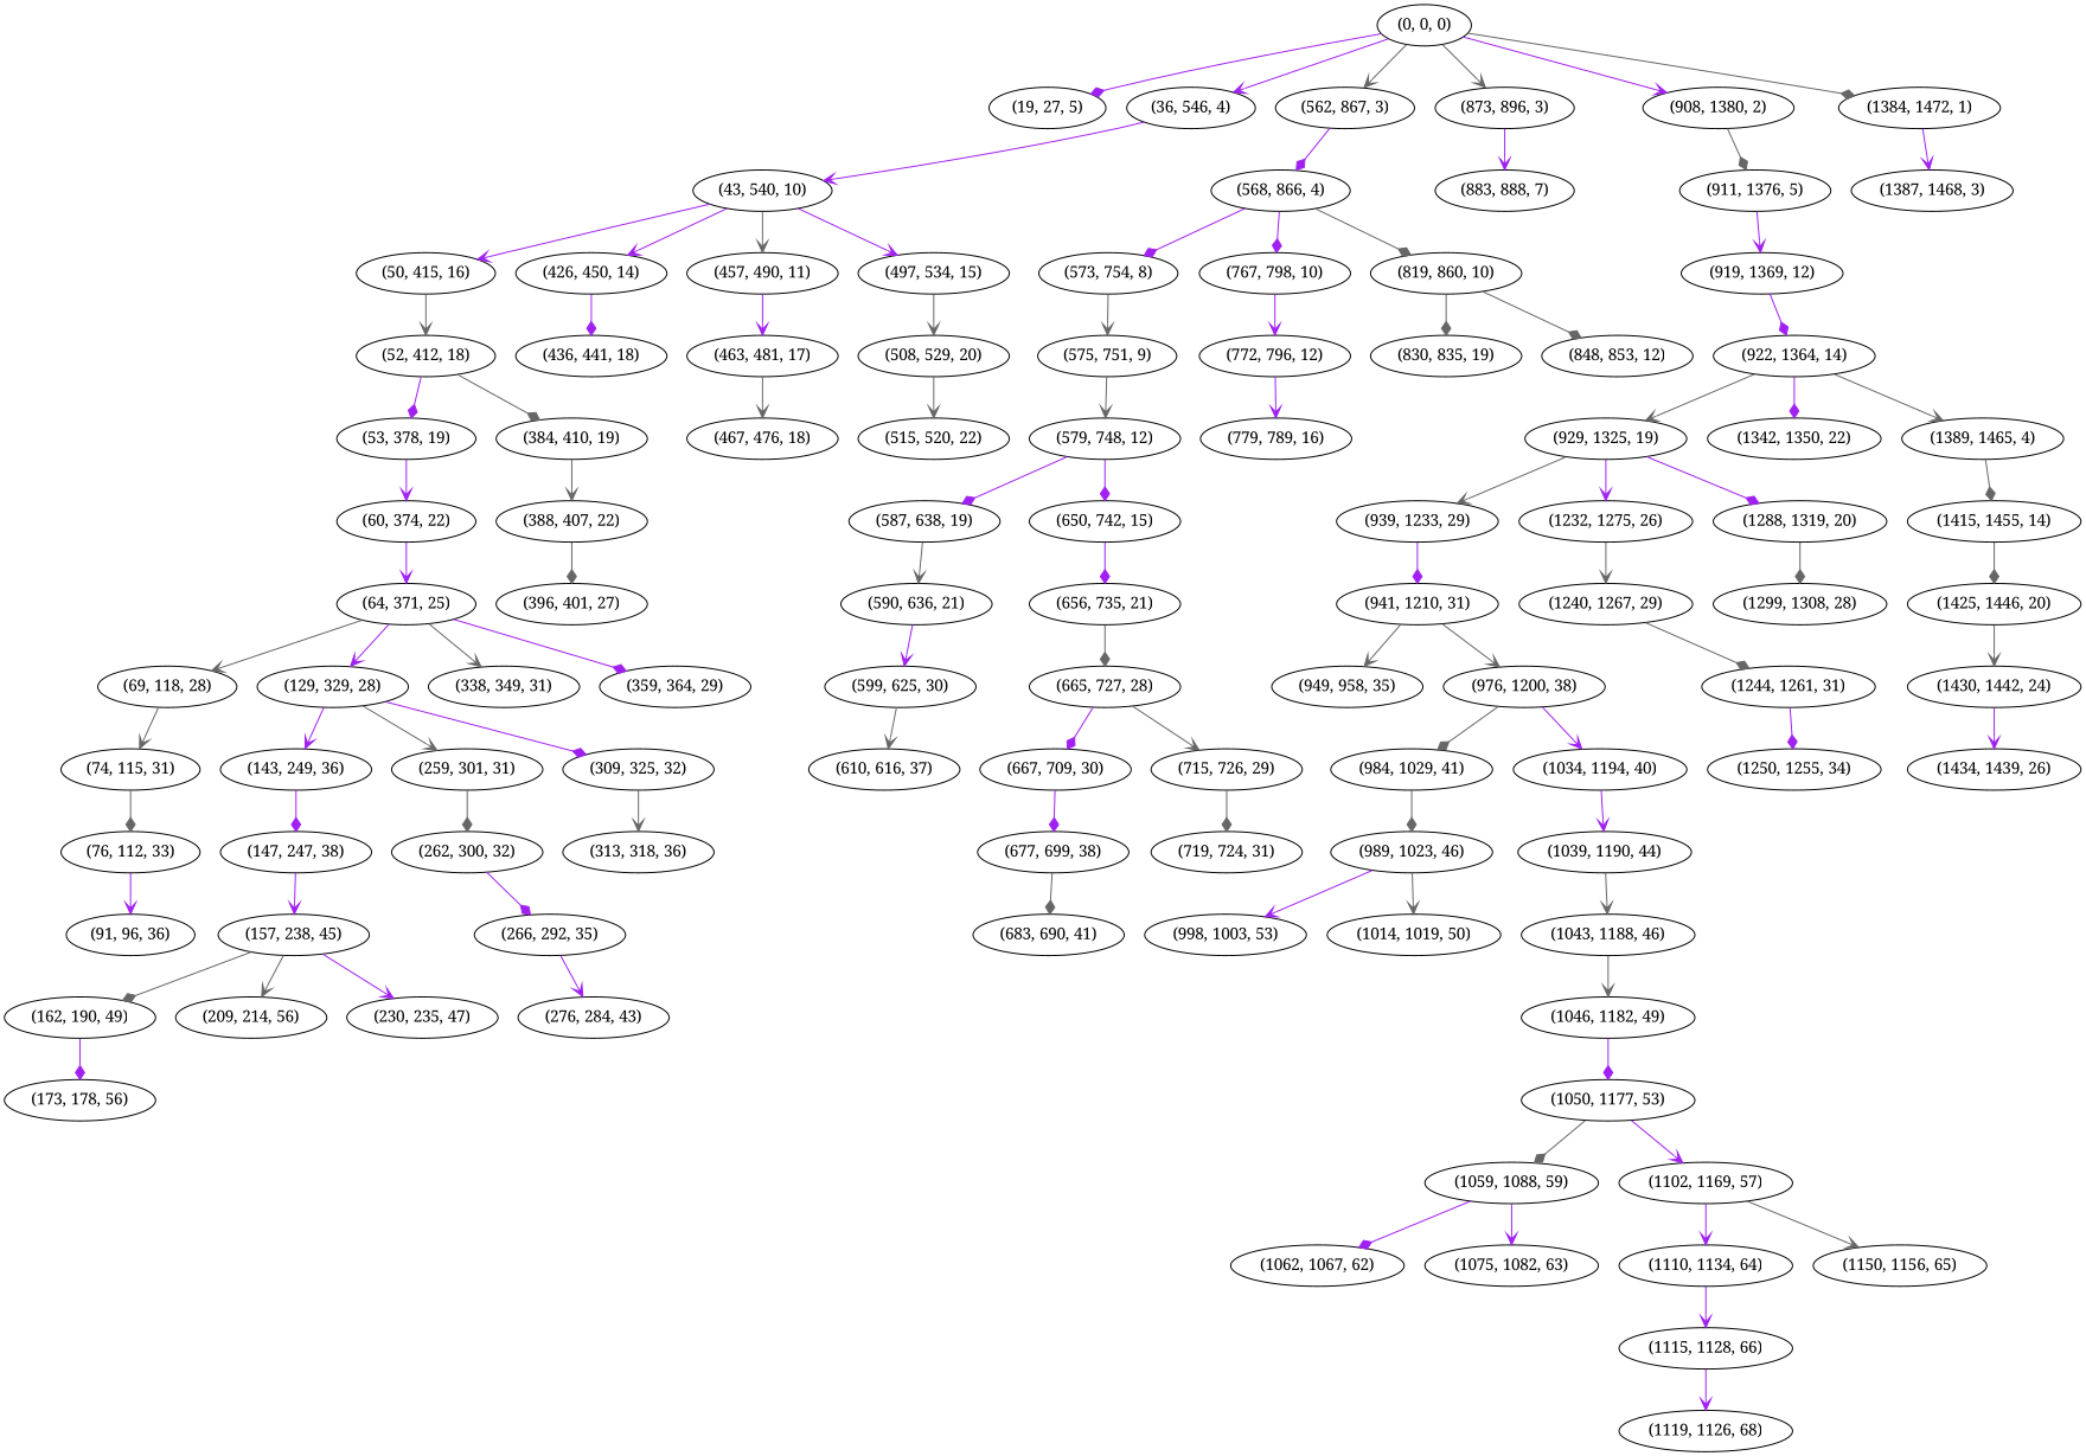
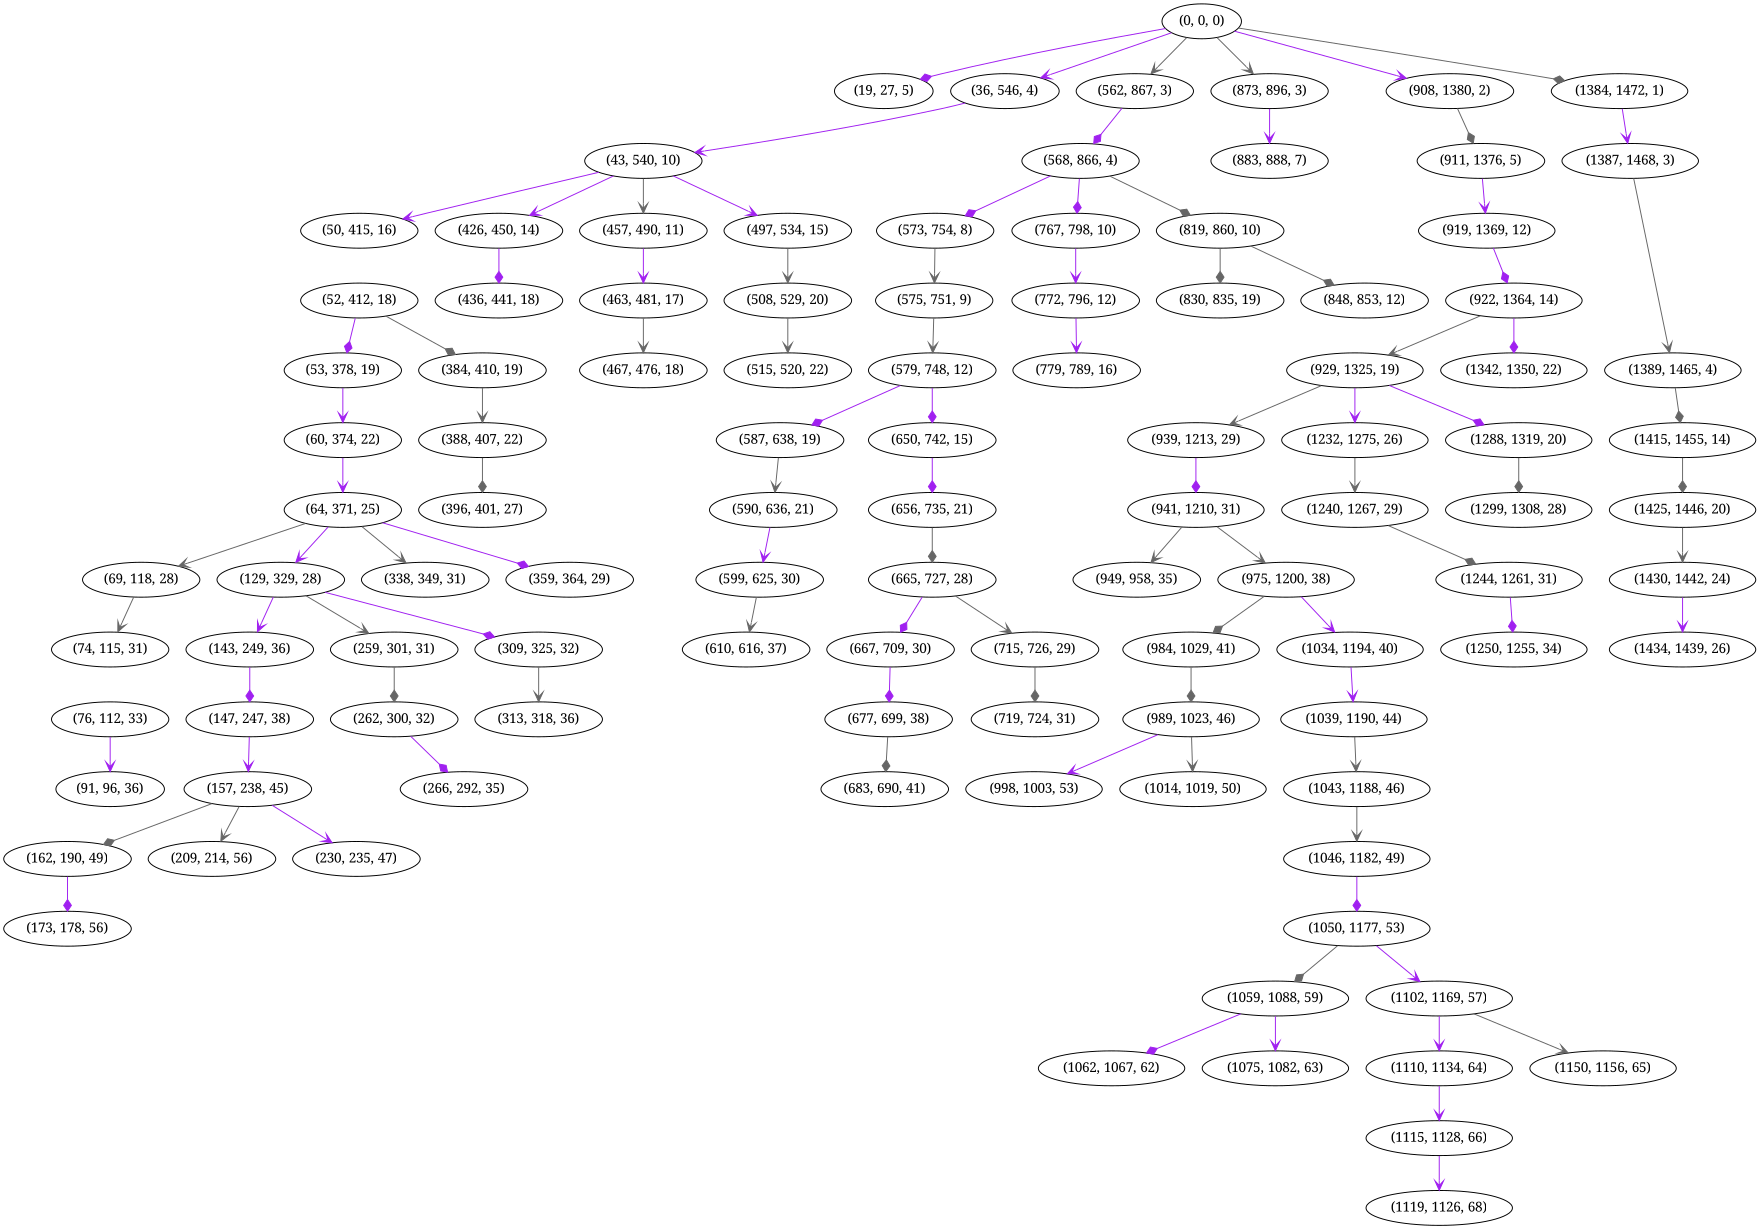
  digraph {
    fontname="Noto Serif"
    node [fontname="Noto Serif"]
    edge [arrowhead=vee color=purple fontname="Noto Serif"]
    "(0, 0, 0)"
    "(19, 27, 5)"
    "(36, 546, 4)"
    "(562, 867, 3)"
    "(873, 896, 3)"
    "(908, 1380, 2)"
    "(1384, 1472, 1)"
    "(43, 540, 10)"
    "(568, 866, 4)"
    "(883, 888, 7)"
    "(911, 1376, 5)"
    "(1387, 1468, 3)"
    "(50, 415, 16)"
    "(426, 450, 14)"
    "(457, 490, 11)"
    "(497, 534, 15)"
    "(52, 412, 18)"
    "(436, 441, 18)"
    "(463, 481, 17)"
    "(508, 529, 20)"
    "(53, 378, 19)"
    "(384, 410, 19)"
    "(60, 374, 22)"
    "(388, 407, 22)"
    "(64, 371, 25)"
    "(69, 118, 28)"
    "(129, 329, 28)"
    "(338, 349, 31)"
    "(359, 364, 29)"
    "(74, 115, 31)"
    "(143, 249, 36)"
    "(259, 301, 31)"
    "(309, 325, 32)"
    "(76, 112, 33)"
    "(91, 96, 36)"
    "(147, 247, 38)"
    "(262, 300, 32)"
    "(313, 318, 36)"
    "(157, 238, 45)"
    "(162, 190, 49)"
    "(209, 214, 56)"
    "(230, 235, 47)"
    "(173, 178, 56)"
    "(266, 292, 35)"
-   "(276, 284, 43)"
    "(396, 401, 27)"
    "(467, 476, 18)"
    "(515, 520, 22)"
    "(573, 754, 8)"
    "(767, 798, 10)"
    "(819, 860, 10)"
    "(575, 751, 9)"
    "(772, 796, 12)"
    "(830, 835, 19)"
    "(848, 853, 12)"
    "(579, 748, 12)"
    "(587, 638, 19)"
    "(650, 742, 15)"
    "(590, 636, 21)"
    "(656, 735, 21)"
    "(599, 625, 30)"
    "(610, 616, 37)"
    "(665, 727, 28)"
    "(667, 709, 30)"
    "(715, 726, 29)"
    "(677, 699, 38)"
    "(719, 724, 31)"
    "(683, 690, 41)"
    "(779, 789, 16)"
    "(919, 1369, 12)"
    "(922, 1364, 14)"
    "(929, 1325, 19)"
    "(1342, 1350, 22)"
-   "(939, 1213, 29)" [label="(939, 1233, 29)"]
+   "(939, 1213, 29)"
    "(1232, 1275, 26)"
    "(1288, 1319, 20)"
    "(941, 1210, 31)"
    "(1240, 1267, 29)"
    "(1299, 1308, 28)"
    "(949, 958, 35)"
-   "(976, 1200, 38)"
+   "(976, 1200, 38)" [label="(975, 1200, 38)"]
    "(984, 1029, 41)"
    "(1034, 1194, 40)"
    "(989, 1023, 46)"
    "(1039, 1190, 44)"
    "(998, 1003, 53)"
    "(1014, 1019, 50)"
    "(1043, 1188, 46)"
    "(1046, 1182, 49)"
    "(1050, 1177, 53)"
    "(1059, 1088, 59)"
    "(1102, 1169, 57)"
    "(1062, 1067, 62)"
    "(1075, 1082, 63)"
    "(1110, 1134, 64)"
    "(1150, 1156, 65)"
    "(1115, 1128, 66)"
    "(1119, 1126, 68)"
    "(1244, 1261, 31)"
    "(1250, 1255, 34)"
    "(1389, 1465, 4)"
    "(1415, 1455, 14)"
    "(1425, 1446, 20)"
    "(1430, 1442, 24)"
    "(1434, 1439, 26)"
    "(0, 0, 0)" -> "(19, 27, 5)" [arrowhead=diamond]
    "(0, 0, 0)" -> "(36, 546, 4)"
    "(0, 0, 0)" -> "(562, 867, 3)" [color=gray40]
    "(0, 0, 0)" -> "(873, 896, 3)" [color=gray40]
    "(0, 0, 0)" -> "(908, 1380, 2)"
    "(0, 0, 0)" -> "(1384, 1472, 1)" [arrowhead=diamond color=gray40]
    "(36, 546, 4)" -> "(43, 540, 10)"
    "(562, 867, 3)" -> "(568, 866, 4)" [arrowhead=diamond]
    "(873, 896, 3)" -> "(883, 888, 7)"
    "(908, 1380, 2)" -> "(911, 1376, 5)" [arrowhead=diamond color=gray40]
    "(1384, 1472, 1)" -> "(1387, 1468, 3)"
    "(43, 540, 10)" -> "(50, 415, 16)"
    "(43, 540, 10)" -> "(426, 450, 14)"
    "(43, 540, 10)" -> "(457, 490, 11)" [color=gray40]
    "(43, 540, 10)" -> "(497, 534, 15)"
    "(568, 866, 4)" -> "(573, 754, 8)" [arrowhead=diamond]
    "(568, 866, 4)" -> "(767, 798, 10)" [arrowhead=diamond]
    "(568, 866, 4)" -> "(819, 860, 10)" [arrowhead=diamond color=gray40]
    "(911, 1376, 5)" -> "(919, 1369, 12)"
-   "(922, 1364, 14)" -> "(1389, 1465, 4)" [color=gray40]
-   "(50, 415, 16)" -> "(52, 412, 18)" [color=gray40]
+   "(1387, 1468, 3)" -> "(1389, 1465, 4)" [color=gray40]
    "(426, 450, 14)" -> "(436, 441, 18)" [arrowhead=diamond]
    "(457, 490, 11)" -> "(463, 481, 17)"
    "(497, 534, 15)" -> "(508, 529, 20)" [color=gray40]
    "(52, 412, 18)" -> "(53, 378, 19)" [arrowhead=diamond]
    "(52, 412, 18)" -> "(384, 410, 19)" [arrowhead=diamond color=gray40]
    "(463, 481, 17)" -> "(467, 476, 18)" [color=gray40]
    "(508, 529, 20)" -> "(515, 520, 22)" [color=gray40]
    "(53, 378, 19)" -> "(60, 374, 22)"
    "(384, 410, 19)" -> "(388, 407, 22)" [color=gray40]
    "(60, 374, 22)" -> "(64, 371, 25)"
    "(388, 407, 22)" -> "(396, 401, 27)" [arrowhead=diamond color=gray40]
    "(64, 371, 25)" -> "(69, 118, 28)" [color=gray40]
    "(64, 371, 25)" -> "(129, 329, 28)"
    "(64, 371, 25)" -> "(338, 349, 31)" [color=gray40]
    "(64, 371, 25)" -> "(359, 364, 29)" [arrowhead=diamond]
    "(69, 118, 28)" -> "(74, 115, 31)" [color=gray40]
    "(129, 329, 28)" -> "(143, 249, 36)"
    "(129, 329, 28)" -> "(259, 301, 31)" [color=gray40]
    "(129, 329, 28)" -> "(309, 325, 32)" [arrowhead=diamond]
-   "(74, 115, 31)" -> "(76, 112, 33)" [arrowhead=diamond color=gray40]
    "(143, 249, 36)" -> "(147, 247, 38)" [arrowhead=diamond]
    "(259, 301, 31)" -> "(262, 300, 32)" [arrowhead=diamond color=gray40]
    "(309, 325, 32)" -> "(313, 318, 36)" [color=gray40]
    "(76, 112, 33)" -> "(91, 96, 36)"
    "(147, 247, 38)" -> "(157, 238, 45)"
    "(262, 300, 32)" -> "(266, 292, 35)" [arrowhead=diamond]
    "(157, 238, 45)" -> "(162, 190, 49)" [arrowhead=diamond color=gray40]
    "(157, 238, 45)" -> "(209, 214, 56)" [color=gray40]
    "(157, 238, 45)" -> "(230, 235, 47)"
    "(162, 190, 49)" -> "(173, 178, 56)" [arrowhead=diamond]
-   "(266, 292, 35)" -> "(276, 284, 43)"
    "(573, 754, 8)" -> "(575, 751, 9)" [color=gray40]
    "(767, 798, 10)" -> "(772, 796, 12)"
    "(819, 860, 10)" -> "(830, 835, 19)" [arrowhead=diamond color=gray40]
    "(819, 860, 10)" -> "(848, 853, 12)" [arrowhead=diamond color=gray40]
    "(575, 751, 9)" -> "(579, 748, 12)" [color=gray40]
    "(772, 796, 12)" -> "(779, 789, 16)"
    "(579, 748, 12)" -> "(587, 638, 19)" [arrowhead=diamond]
    "(579, 748, 12)" -> "(650, 742, 15)" [arrowhead=diamond]
    "(587, 638, 19)" -> "(590, 636, 21)" [color=gray40]
    "(650, 742, 15)" -> "(656, 735, 21)" [arrowhead=diamond]
    "(590, 636, 21)" -> "(599, 625, 30)"
    "(656, 735, 21)" -> "(665, 727, 28)" [arrowhead=diamond color=gray40]
    "(599, 625, 30)" -> "(610, 616, 37)" [color=gray40]
    "(665, 727, 28)" -> "(667, 709, 30)" [arrowhead=diamond]
    "(665, 727, 28)" -> "(715, 726, 29)" [color=gray40]
    "(667, 709, 30)" -> "(677, 699, 38)" [arrowhead=diamond]
    "(715, 726, 29)" -> "(719, 724, 31)" [arrowhead=diamond color=gray40]
    "(677, 699, 38)" -> "(683, 690, 41)" [arrowhead=diamond color=gray40]
    "(919, 1369, 12)" -> "(922, 1364, 14)" [arrowhead=diamond]
    "(922, 1364, 14)" -> "(929, 1325, 19)" [color=gray40]
    "(922, 1364, 14)" -> "(1342, 1350, 22)" [arrowhead=diamond]
    "(929, 1325, 19)" -> "(939, 1213, 29)" [color=gray40]
    "(929, 1325, 19)" -> "(1232, 1275, 26)"
    "(929, 1325, 19)" -> "(1288, 1319, 20)" [arrowhead=diamond]
    "(939, 1213, 29)" -> "(941, 1210, 31)" [arrowhead=diamond]
    "(1232, 1275, 26)" -> "(1240, 1267, 29)" [color=gray40]
    "(1288, 1319, 20)" -> "(1299, 1308, 28)" [arrowhead=diamond color=gray40]
    "(941, 1210, 31)" -> "(949, 958, 35)" [color=gray40]
    "(941, 1210, 31)" -> "(976, 1200, 38)" [color=gray40]
    "(1240, 1267, 29)" -> "(1244, 1261, 31)" [arrowhead=diamond color=gray40]
    "(976, 1200, 38)" -> "(984, 1029, 41)" [arrowhead=diamond color=gray40]
    "(976, 1200, 38)" -> "(1034, 1194, 40)"
    "(984, 1029, 41)" -> "(989, 1023, 46)" [arrowhead=diamond color=gray40]
    "(1034, 1194, 40)" -> "(1039, 1190, 44)"
    "(989, 1023, 46)" -> "(998, 1003, 53)"
    "(989, 1023, 46)" -> "(1014, 1019, 50)" [color=gray40]
    "(1039, 1190, 44)" -> "(1043, 1188, 46)" [color=gray40]
    "(1043, 1188, 46)" -> "(1046, 1182, 49)" [color=gray40]
    "(1046, 1182, 49)" -> "(1050, 1177, 53)" [arrowhead=diamond]
    "(1050, 1177, 53)" -> "(1059, 1088, 59)" [arrowhead=diamond color=gray40]
    "(1050, 1177, 53)" -> "(1102, 1169, 57)"
    "(1059, 1088, 59)" -> "(1062, 1067, 62)" [arrowhead=diamond]
    "(1059, 1088, 59)" -> "(1075, 1082, 63)"
    "(1102, 1169, 57)" -> "(1110, 1134, 64)"
    "(1102, 1169, 57)" -> "(1150, 1156, 65)" [color=gray40]
    "(1110, 1134, 64)" -> "(1115, 1128, 66)"
    "(1115, 1128, 66)" -> "(1119, 1126, 68)"
    "(1244, 1261, 31)" -> "(1250, 1255, 34)" [arrowhead=diamond]
    "(1389, 1465, 4)" -> "(1415, 1455, 14)" [arrowhead=diamond color=gray40]
    "(1415, 1455, 14)" -> "(1425, 1446, 20)" [arrowhead=diamond color=gray40]
    "(1425, 1446, 20)" -> "(1430, 1442, 24)" [color=gray40]
    "(1430, 1442, 24)" -> "(1434, 1439, 26)"
  }
